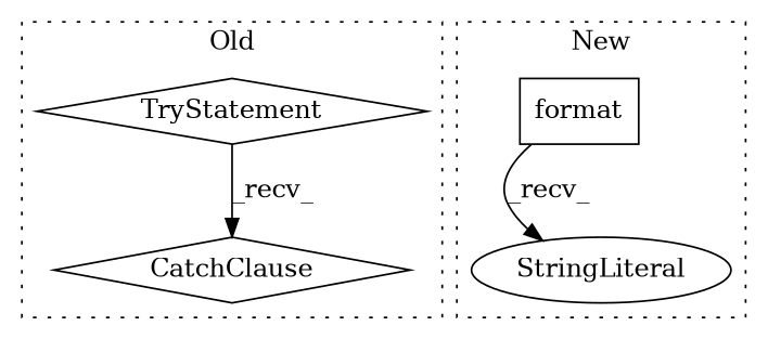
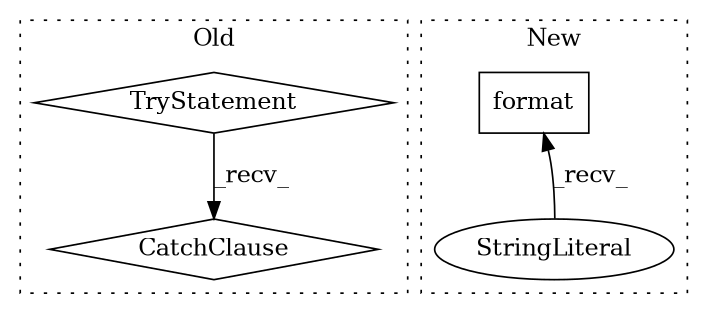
  digraph {
    node [shape=diamond]
    n1 [a=54 l=4 label=TryStatement s=4993]
    n2 [a=12 l="13,2" label=CatchClause s="5077,5101"]
    n3 [a=32 l="7,1" label=format s="5079,5090" shape=box]
    n4 [a=45 l=6 label=StringLiteral s=5072 shape=ellipse]
    subgraph cluster_1 {
      label=Old
      style=dotted
      n1
      n2
    }
    subgraph cluster_2 {
      label=New
      style=dotted
      n3
      n4
    }
    n1 -> n2 [label=_recv_]
-   n3 -> n4 [label=_recv_]
+   n4 -> n3 [label=_recv_]
  }
